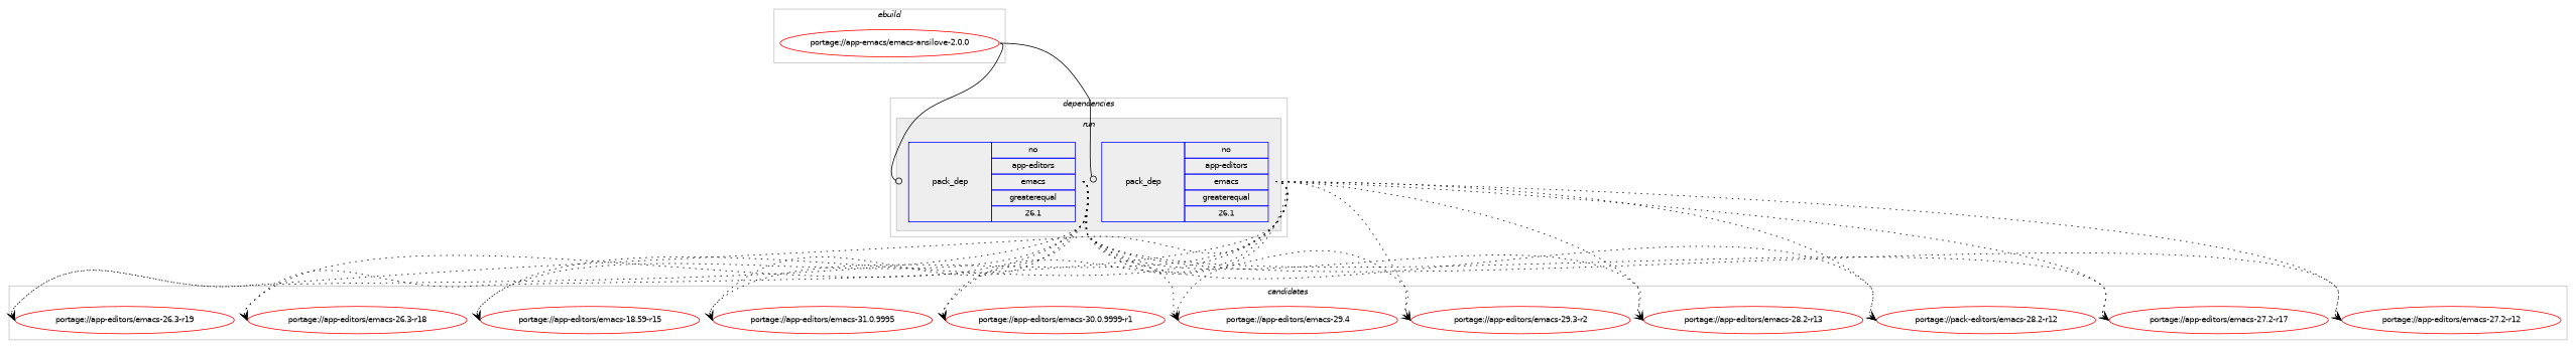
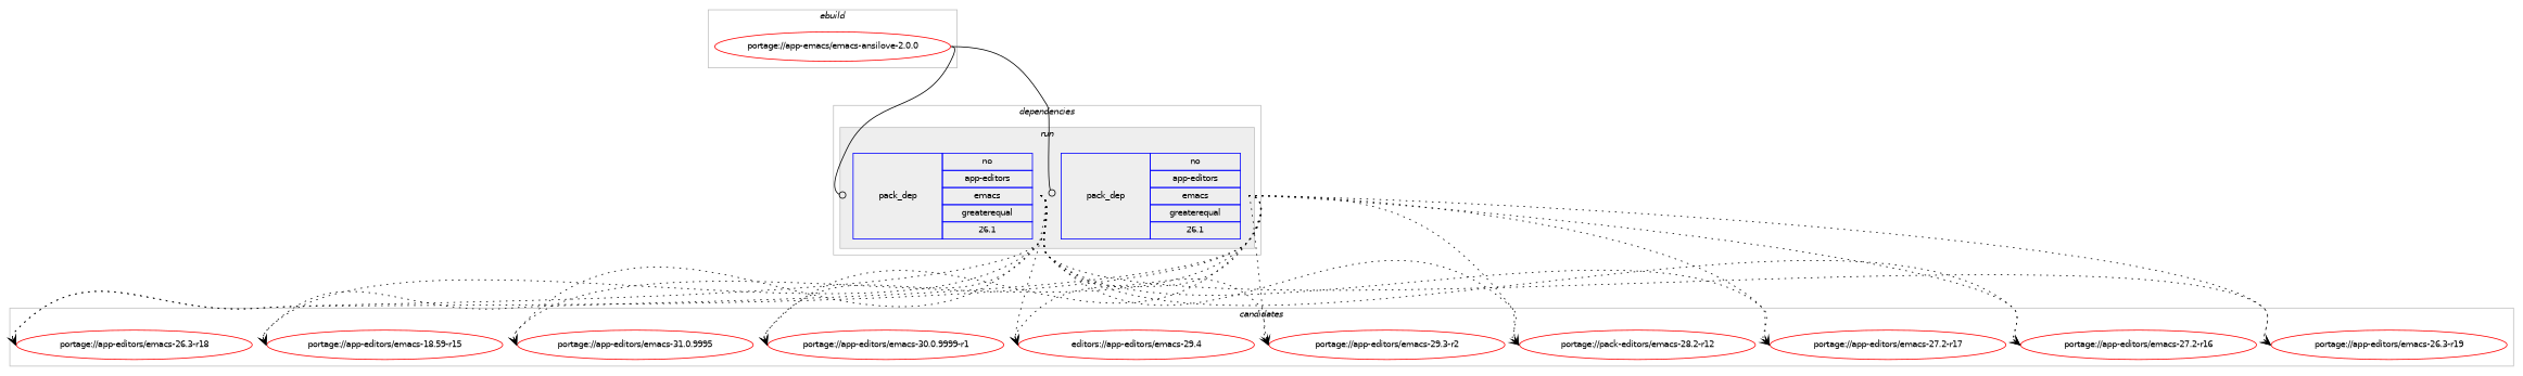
  digraph {
    compound=true
    concentrate=true
    fontname=Helvetica
    fontsize=10
    newrank=true
    rankdir=TB
    ranksep=1.5
    node [color=red fontname=Helvetica fontsize=10]
    edge [arrowhead=vee headport=w style=dotted tailport=e weight=100]
    n1 [label="portage://app-emacs/emacs-ansilove-2.0.0" width=4]
    n2 [color=blue label=<<TABLE BORDER="0" CELLBORDER="1" CELLSPACING="0" CELLPADDING="4" WIDTH="220"><TR><TD ROWSPAN="6" CELLPADDING="30">pack_dep</TD></TR><TR><TD WIDTH="110">no</TD></TR><TR><TD>app-editors</TD></TR><TR><TD>emacs</TD></TR><TR><TD>greaterequal</TD></TR><TR><TD>26.1</TD></TR></TABLE>> shape=none]
    n3 [color=blue label=<<TABLE BORDER="0" CELLBORDER="1" CELLSPACING="0" CELLPADDING="4" WIDTH="220"><TR><TD ROWSPAN="6" CELLPADDING="30">pack_dep</TD></TR><TR><TD WIDTH="110">no</TD></TR><TR><TD>app-editors</TD></TR><TR><TD>emacs</TD></TR><TR><TD>greaterequal</TD></TR><TR><TD>26.1</TD></TR></TABLE>> shape=none]
    n4 [label="portage://app-editors/emacs-18.59-r15" width=4]
    n5 [label="portage://app-editors/emacs-26.3-r18" width=4]
    n6 [label="portage://app-editors/emacs-26.3-r19" width=4]
-   n7 [label="portage://app-editors/emacs-27.2-r12" width=4]
+   n7 [label="portage://app-editors/emacs-27.2-r16" width=4]
    n8 [label="portage://app-editors/emacs-27.2-r17" width=4]
    n9 [label="portage://pack-editors/emacs-28.2-r12" width=4]
-   n10 [label="portage://app-editors/emacs-28.2-r13" width=4]
    n11 [label="portage://app-editors/emacs-29.3-r2" width=4]
-   n12 [label="portage://app-editors/emacs-29.4" width=4]
+   n12 [label="editors://app-editors/emacs-29.4" width=4]
    n13 [label="portage://app-editors/emacs-30.0.9999-r1" width=4]
    n14 [label="portage://app-editors/emacs-31.0.9995" width=4]
    subgraph cluster_1 {
      color=gray
      label=<<i>ebuild</i>>
      rank=same
      n1
    }
    subgraph cluster_2 {
      color=gray
      label=<<i>dependencies</i>>
      subgraph cluster_3 {
        color=gray
        fillcolor="#eeeeee"
        label=<<i>compile</i>>
        style=filled
      }
      subgraph cluster_4 {
        color=gray
        fillcolor="#eeeeee"
        label=<<i>compile and run</i>>
        style=filled
      }
      subgraph cluster_5 {
        color=gray
        fillcolor="#eeeeee"
        label=<<i>run</i>>
        style=filled
        subgraph sub_6 {
          color=gray
          fillcolor="#eeeeee"
          label=<<i>run</i>>
          style=filled
          n2
        }
        subgraph sub_7 {
          color=gray
          fillcolor="#eeeeee"
          label=<<i>run</i>>
          style=filled
          n3
        }
      }
    }
    subgraph cluster_8 {
      color=gray
      label=<<i>candidates</i>>
      rank=same
      subgraph sub_9 {
        color=black
        label=<<i>candidates</i>>
        nodesep=1
        rank=same
        n4
        n5
        n6
        n7
        n8
        n9
-       n10
        n11
        n12
        n13
        n14
      }
      subgraph sub_10 {
        color=black
        label=<<i>candidates</i>>
        nodesep=1
        rank=same
        n4
        n5
        n6
        n7
        n8
        n9
-       n10
        n11
        n12
        n13
        n14
      }
    }
    n1 -> n2 [arrowhead=odot style=solid weight=20]
    n1 -> n3 [arrowhead=odot style=solid weight=20]
    n2 -> n4
    n2 -> n5
    n2 -> n6
    n2 -> n7
    n2 -> n8
    n2 -> n9
-   n2 -> n10
    n2 -> n11
    n2 -> n12
    n2 -> n13
    n2 -> n14
    n3 -> n4
    n3 -> n5
    n3 -> n6
    n3 -> n7
    n3 -> n8
    n3 -> n9
-   n3 -> n10
    n3 -> n11
    n3 -> n12
    n3 -> n13
    n3 -> n14
  }
